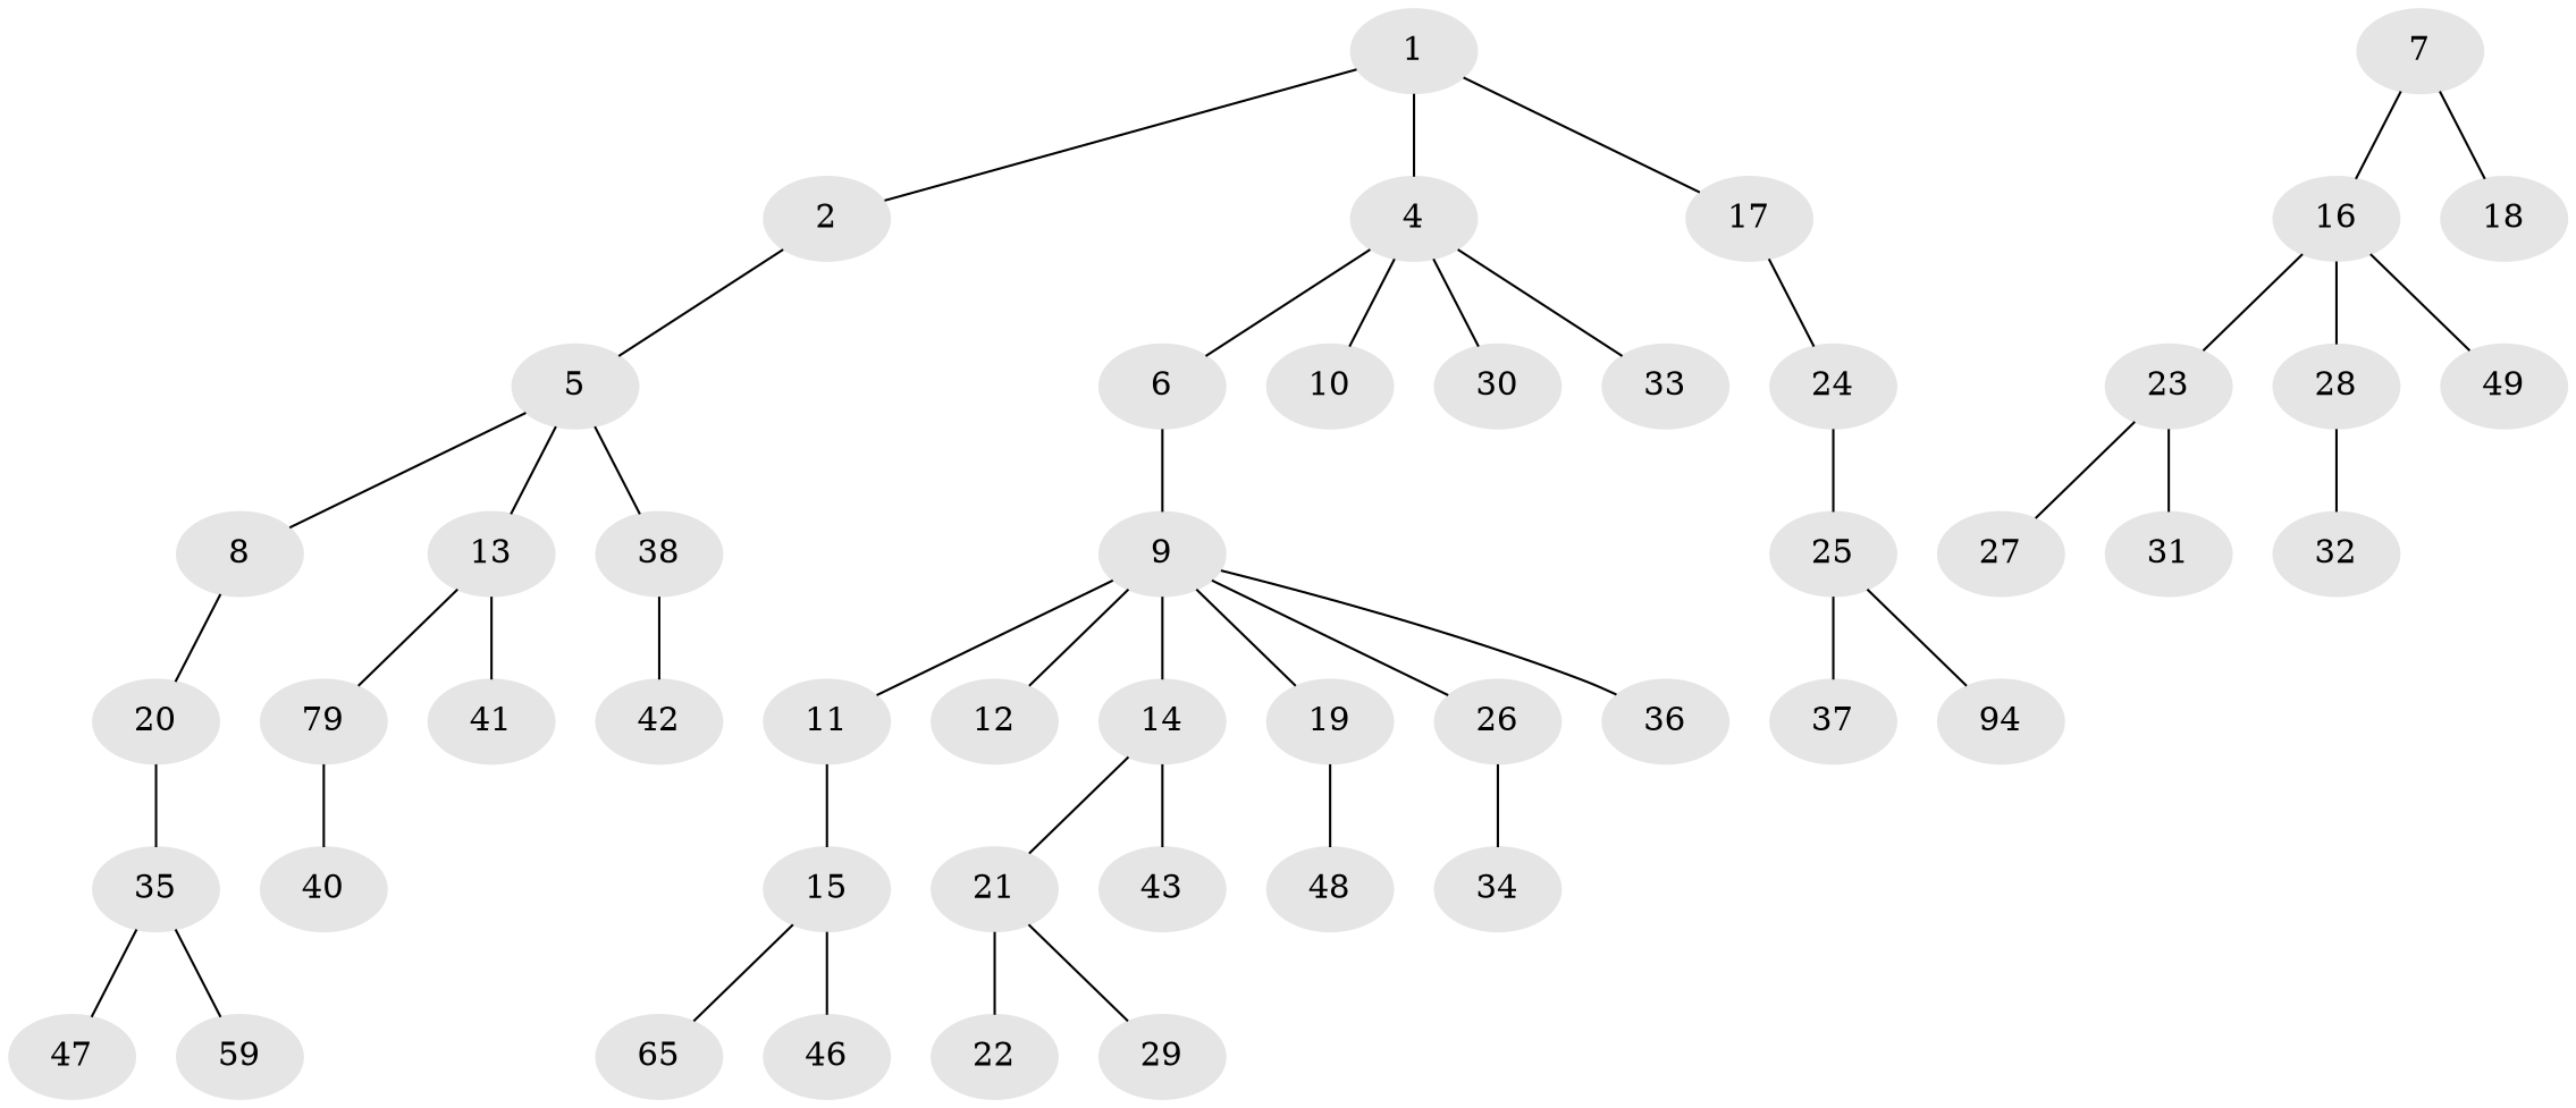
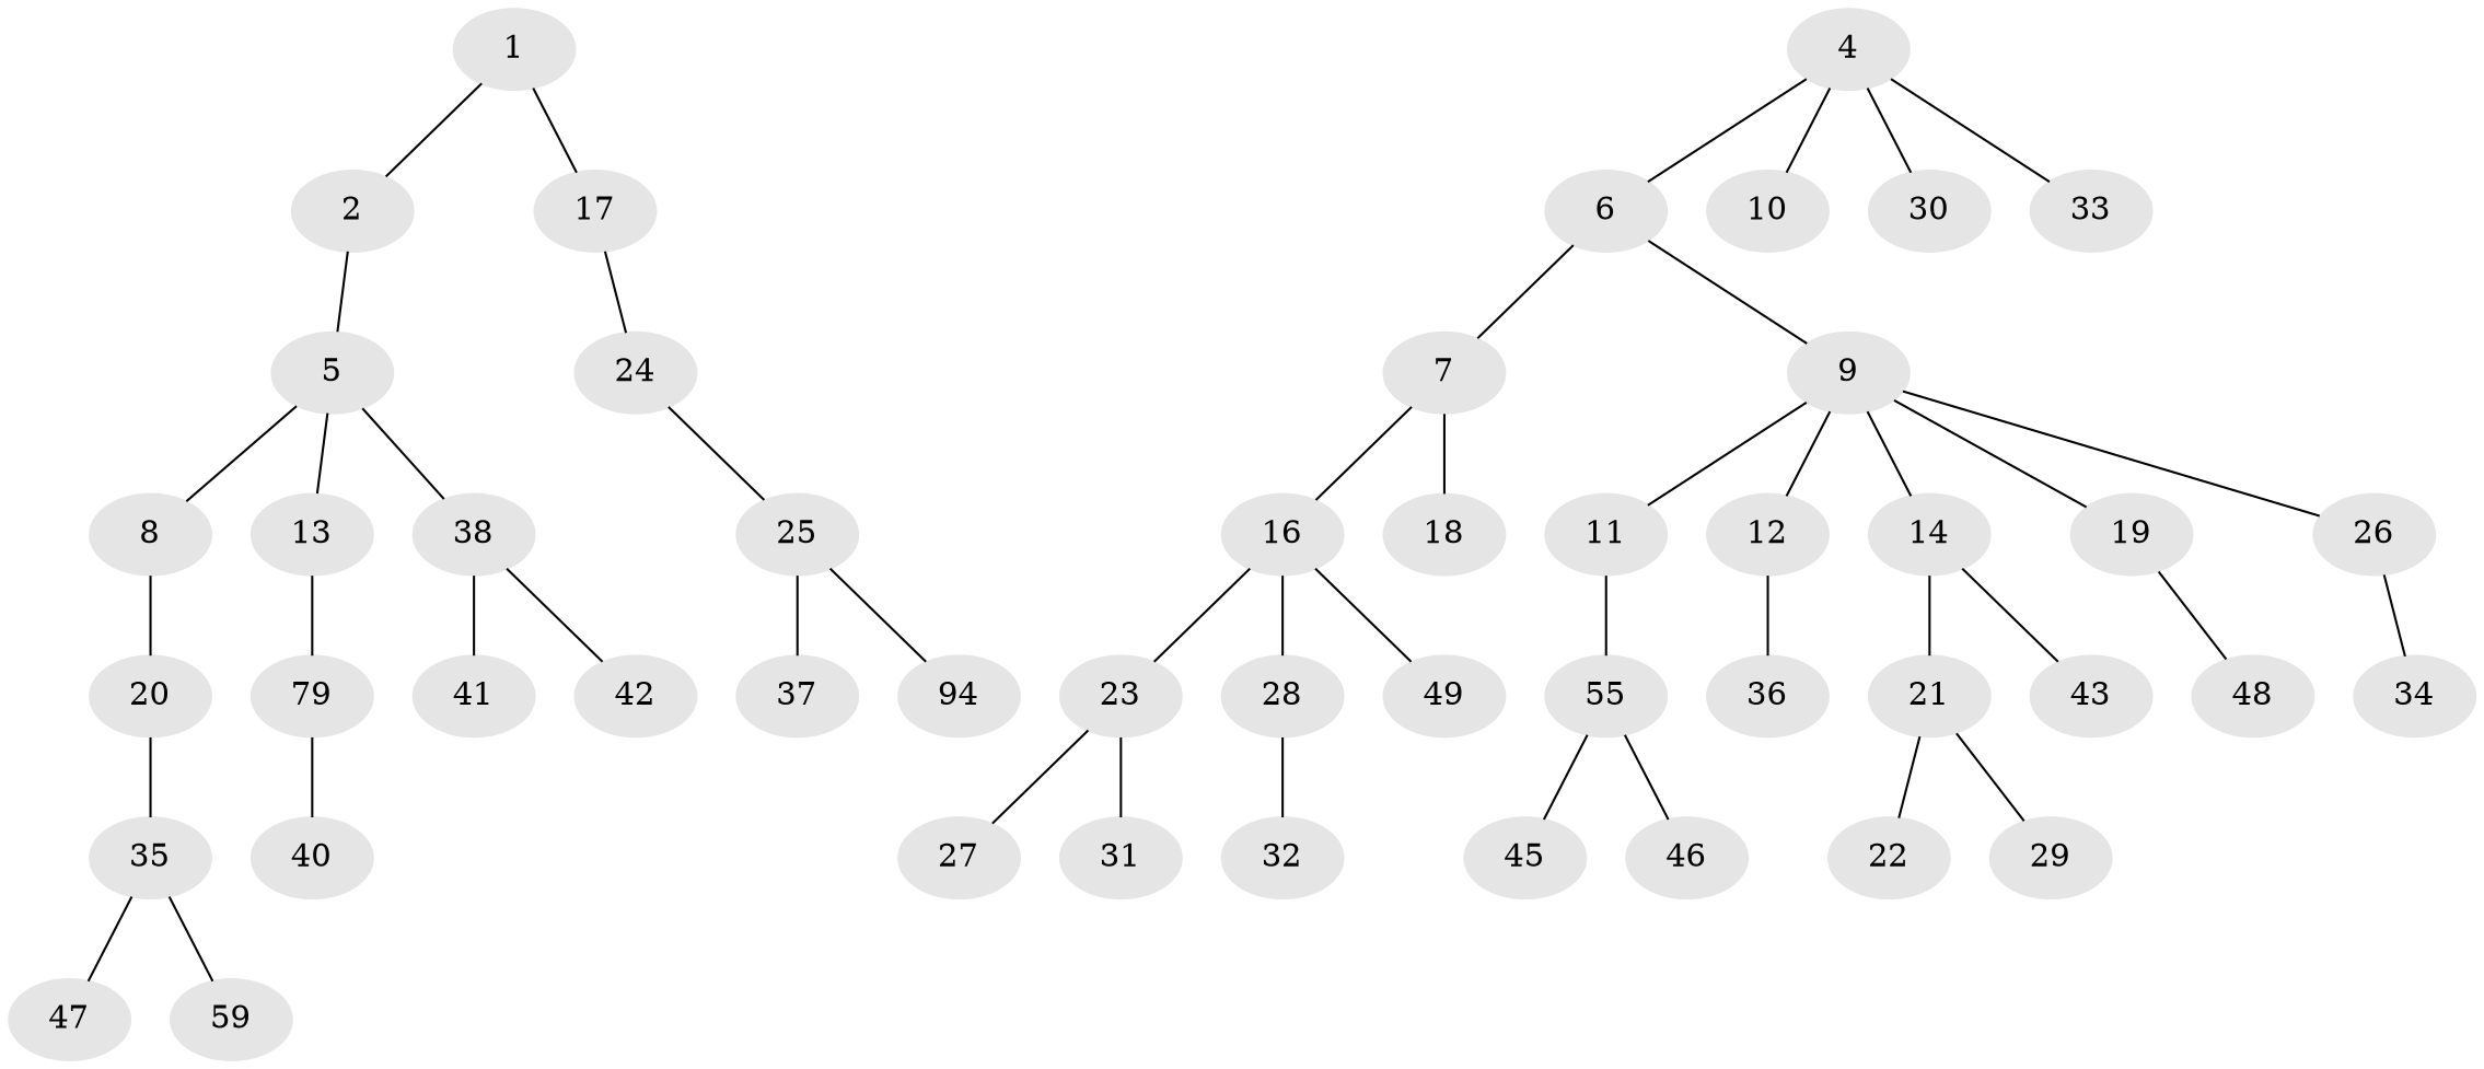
  graph {
    node [color=gray90 style=filled]
    1
    2
    4
    17
    5
    6
    10
    30
    33
    24
    8
    13
    38
    7
    9
    20
    n17 [label=79]
    41
    42
    16
    18
    11
    12
    14
    19
    26
    23
    28
    49
    35
-   15
+   15 [label=55]
    36
    21
    43
    48
    34
-   45 [label=65]
+   45
    46
    40
    22
    29
    27
    31
    32
    25
    47
    n47 [label=59]
    37
    n49 [label=94]
    1 -- 2
-   1 -- 4
    1 -- 17
    2 -- 5
    4 -- 6
    4 -- 10
    4 -- 30
    4 -- 33
    17 -- 24
    5 -- 8
    5 -- 13
    5 -- 38
+   6 -- 7
    6 -- 9
    24 -- 25
    8 -- 20
    13 -- n17
-   13 -- 41
+   38 -- 41
    38 -- 42
    7 -- 16
    7 -- 18
    9 -- 11
    9 -- 12
    9 -- 14
    9 -- 19
    9 -- 26
    20 -- 35
    n17 -- 40
    16 -- 23
    16 -- 28
    16 -- 49
    11 -- 15
-   9 -- 36
+   12 -- 36
    14 -- 21
    14 -- 43
    19 -- 48
    26 -- 34
    23 -- 27
    23 -- 31
    28 -- 32
    35 -- 47
    35 -- n47
    15 -- 45
    15 -- 46
    21 -- 22
    21 -- 29
    25 -- 37
    25 -- n49
  }
